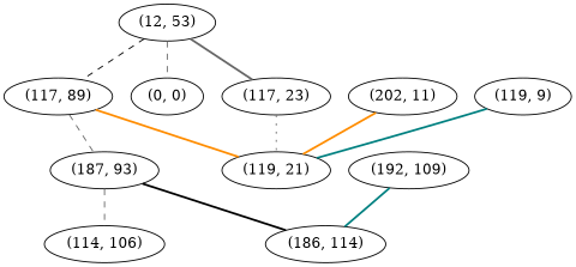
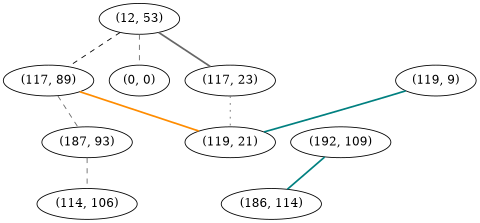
  graph {
    edge [color=gray40 style=bold weight=1]
    "(12, 53)"
    "(117, 89)"
    "(0, 0)"
    "(117, 23)"
    n5 [label="(187, 93)"]
    "(119, 21)"
    "(186, 114)"
    "(114, 106)"
-   "(202, 11)"
    "(192, 109)"
    "(119, 9)"
    "(12, 53)" -- "(117, 89)" [color=black style=dashed]
    "(12, 53)" -- "(0, 0)" [style=dashed weight=4]
    "(12, 53)" -- "(117, 23)"
    "(117, 89)" -- n5 [style=dashed]
    "(117, 89)" -- "(119, 21)" [color=darkorange]
    "(117, 23)" -- "(119, 21)" [style=dotted]
-   n5 -- "(186, 114)" [color=black]
    n5 -- "(114, 106)" [style=dashed]
-   "(202, 11)" -- "(119, 21)" [color=darkorange]
    "(192, 109)" -- "(186, 114)" [color=teal]
    "(119, 9)" -- "(119, 21)" [color=teal]
  }
